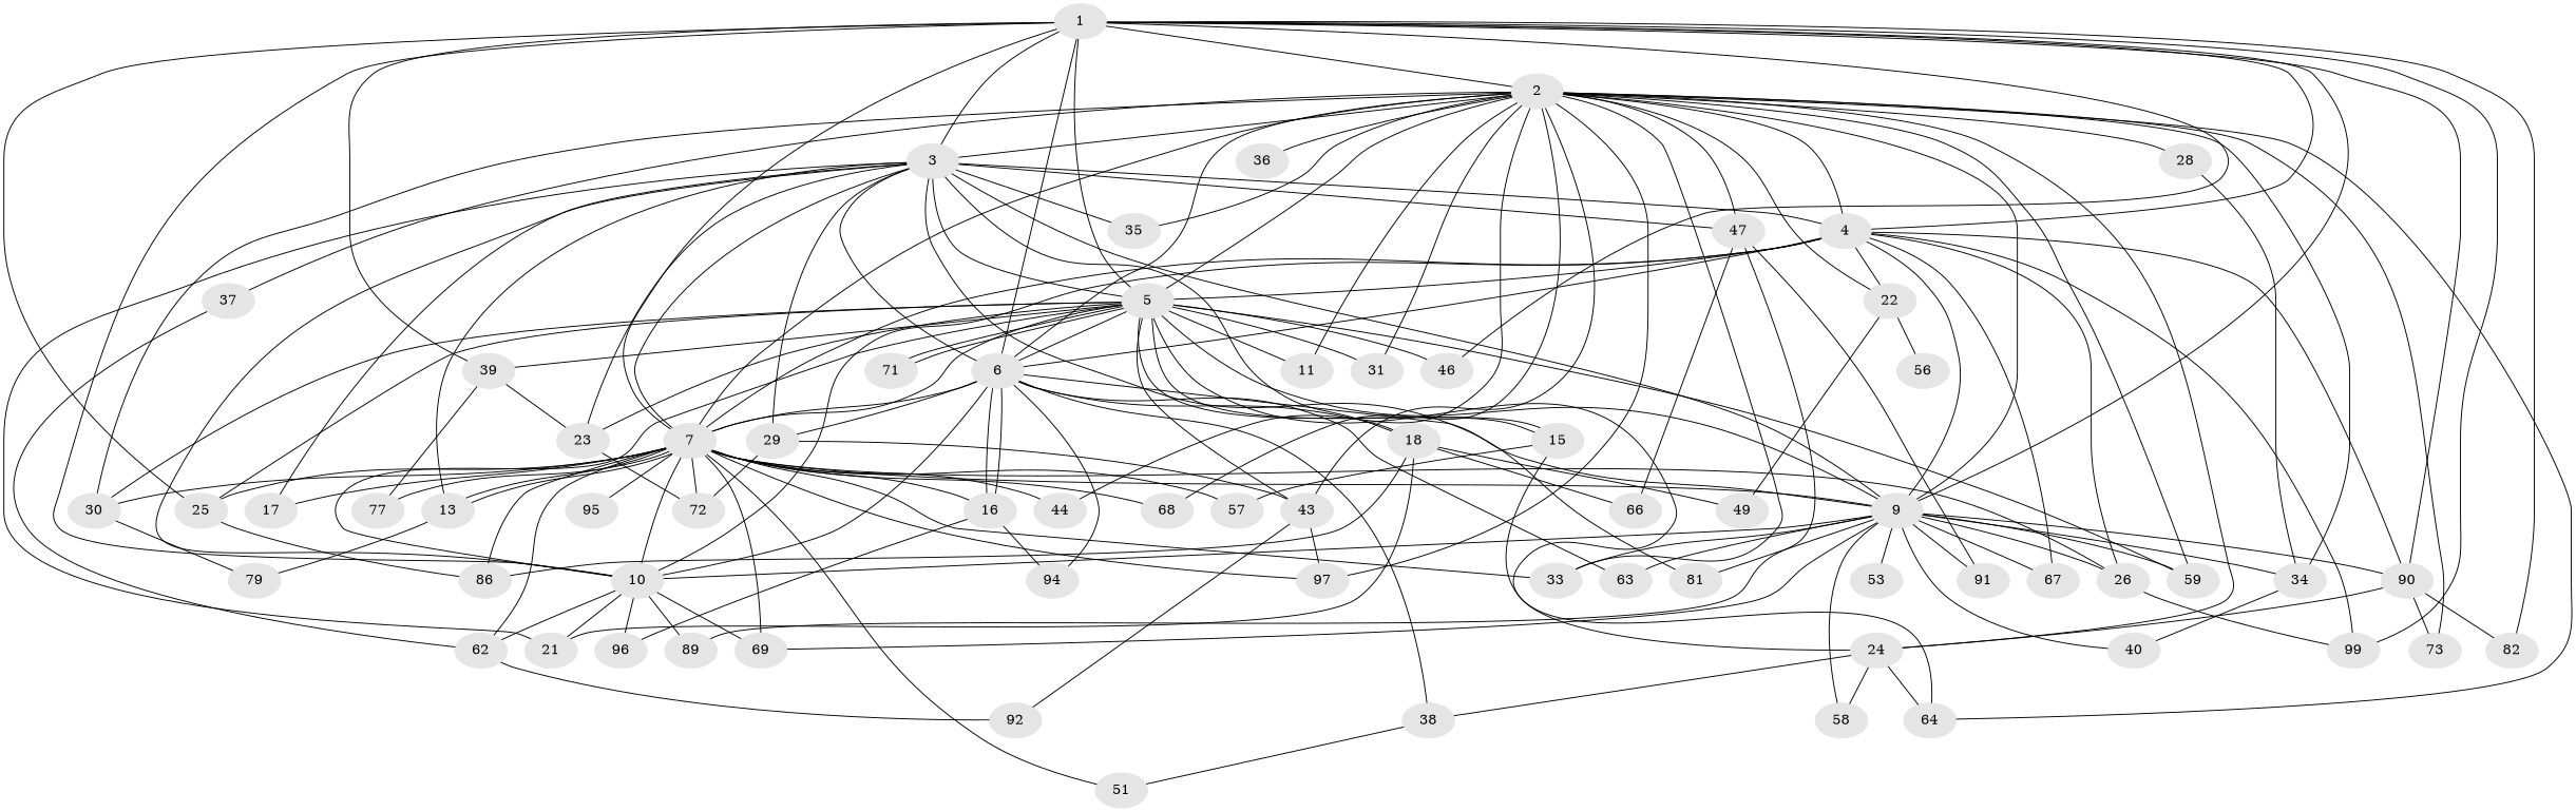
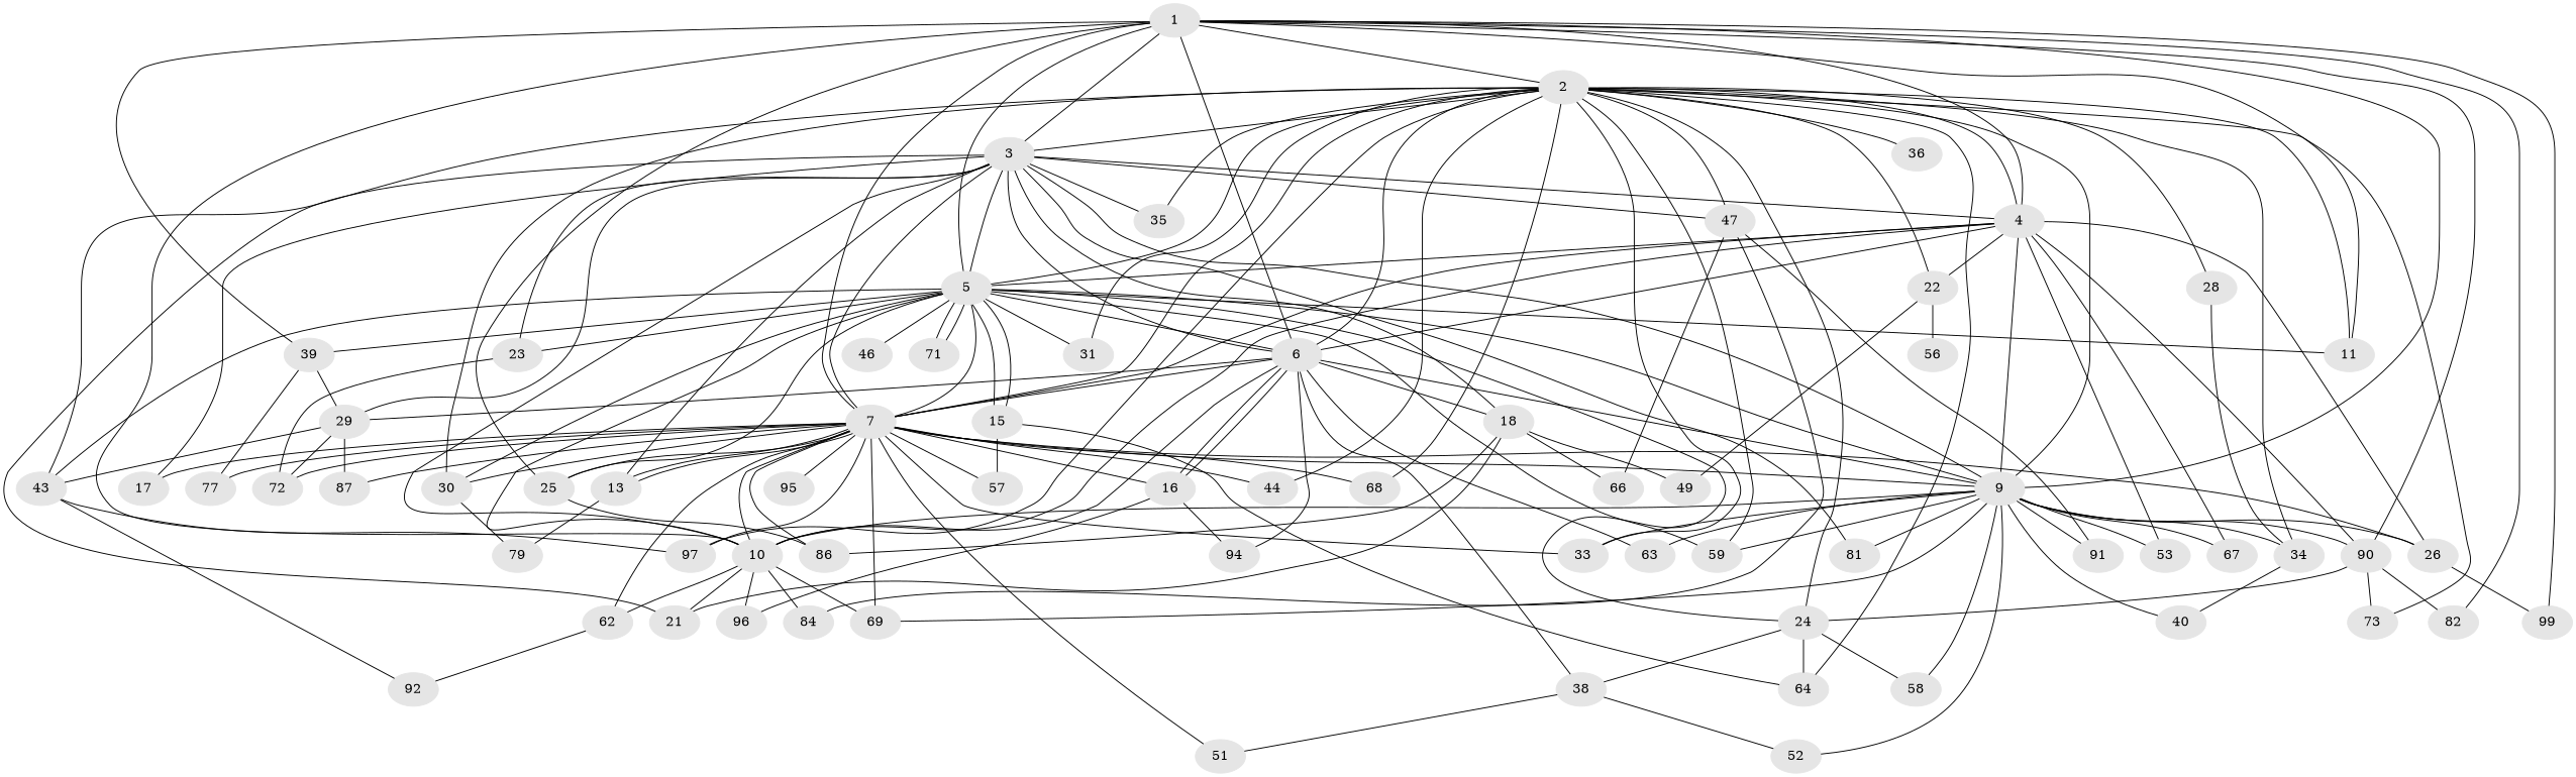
  graph {
    node [color=gray90 style=filled]
    1 [super="+48"]
    2 [super="+8"]
    3
    4 [super="+12"]
    5 [super="+14"]
    6 [super="+80"]
    7 [super="+43"]
    9 [super="+67"]
    10 [super="+84"]
    n10 [label=39 super="+75"]
    n11 [label=90 super="+45"]
    25 [super="+74"]
    46
    82
    99
    11
    22 [super="+60"]
    24 [super="+33"]
    28
    30 [super="+39"]
    31
    34 [super="+100"]
    35
    36
-   37
    n26 [label=43 super="+54"]
    44
    47 [super="+70"]
    59
    64 [super="+86"]
    68
    73
    n33 [label=33 super="+90"]
    97
    13 [super="+42"]
    17
    18
    21 [super="+55"]
    23 [super="+50"]
    29 [super="+76"]
    81
    26
    53
    n44 [label=67]
    15
    71
    16 [super="+32"]
    38
    63
    94
    n51 [label=77]
    51
    57
    62 [super="+77"]
    69 [super="+92"]
    72 [super="+88"]
    n57 [label=86 super="+98"]
+   87
    95
    40 [super="+61"]
+   52
    58
    91
-   89
+   89 [label=84]
    96
    49
    56
    79
    n69 [label=92]
    66
    1 -- 2 [weight=2]
    1 -- 3
    1 -- 4
    1 -- 5 [weight=2]
    1 -- 6
    1 -- 7 [weight=2]
    1 -- 9
    1 -- 10
    1 -- n10
    1 -- n11
    1 -- 25
-   1 -- 46
+   1 -- 11
    1 -- 82
    1 -- 99
    2 -- 3 [weight=2]
    2 -- 4 [weight=2]
    2 -- 5 [weight=2]
    2 -- 6 [weight=2]
    2 -- 7 [weight=2]
    2 -- 9 [weight=2]
    2 -- 11
    2 -- 22 [weight=2]
    2 -- 24
    2 -- 28
    2 -- 30
    2 -- 31
    2 -- 34
    2 -- 35
    2 -- 36 [weight=2]
-   2 -- 37
    2 -- n26
    2 -- 44
    2 -- 47 [weight=2]
    2 -- 59
    2 -- 64
    2 -- 68
    2 -- 73
    2 -- n33
    2 -- 97 [weight=2]
    3 -- 4
    3 -- 5 [weight=2]
    3 -- 6
    3 -- 7
    3 -- 9
    3 -- 10
    3 -- 35
    3 -- 47
    3 -- 13
    3 -- 17
    3 -- 18
    3 -- 21
    3 -- 23
    3 -- 29
    3 -- 81
    4 -- 5
    4 -- 6
    4 -- 7 [weight=2]
    4 -- 9
    4 -- 10
    4 -- n11
    4 -- 22
    4 -- 26
-   4 -- 99
+   4 -- 53
    4 -- n44
    5 -- 6
    5 -- 7
    5 -- 9
    5 -- 10
    5 -- n10
    5 -- 25
    5 -- 46
    5 -- 11
    5 -- 24
    5 -- 30
    5 -- 31
    5 -- n26
    5 -- 59
    5 -- 23 [weight=2]
    5 -- 15
    5 -- 15
    5 -- 71
    5 -- 71
    6 -- 7 [weight=2]
    6 -- 9
    6 -- 10
    6 -- 18
    6 -- 29 [weight=2]
    6 -- 16
    6 -- 16
    6 -- 38
    6 -- 63
    6 -- 94
    7 -- 9
    7 -- 10
    7 -- 25
    7 -- 30
    7 -- 44
    7 -- 68
    7 -- n33
    7 -- 97
    7 -- 13
    7 -- 13
    7 -- 17
    7 -- 26
    7 -- 16
    7 -- n51
    7 -- 51
    7 -- 57
    7 -- 62
    7 -- 69 [weight=2]
    7 -- 72
    7 -- n57
+   7 -- 87
    7 -- 95 [weight=2]
    9 -- 10
    9 -- n11
    9 -- 34
    9 -- 59
    9 -- n33
    9 -- 81
    9 -- 26
    9 -- 53
    9 -- n44
    9 -- 63
    9 -- 69
    9 -- 40
+   9 -- 52
    9 -- 58
    9 -- 91
    10 -- 21
    10 -- 62
    10 -- 69
    10 -- 89
    10 -- 96
-   n10 -- 23
+   n10 -- 29
    n10 -- n51
    n11 -- 82
    n11 -- 24
    n11 -- 73
    25 -- n57
    22 -- 49
    22 -- 56
    24 -- 64
    24 -- 38
    24 -- 58
    28 -- 34
    30 -- 79
    34 -- 40
-   37 -- 62
    n26 -- 97
    n26 -- n69
    47 -- 91
    47 -- 89
    47 -- 66
    13 -- 79
    18 -- 21
    18 -- n57
    18 -- 49
    18 -- 66
    23 -- 72
    29 -- n26
    29 -- 72
+   29 -- 87
    26 -- 99
    15 -- 64
    15 -- 57
    16 -- 94
    16 -- 96
    38 -- 51
+   38 -- 52
    62 -- n69
  }
